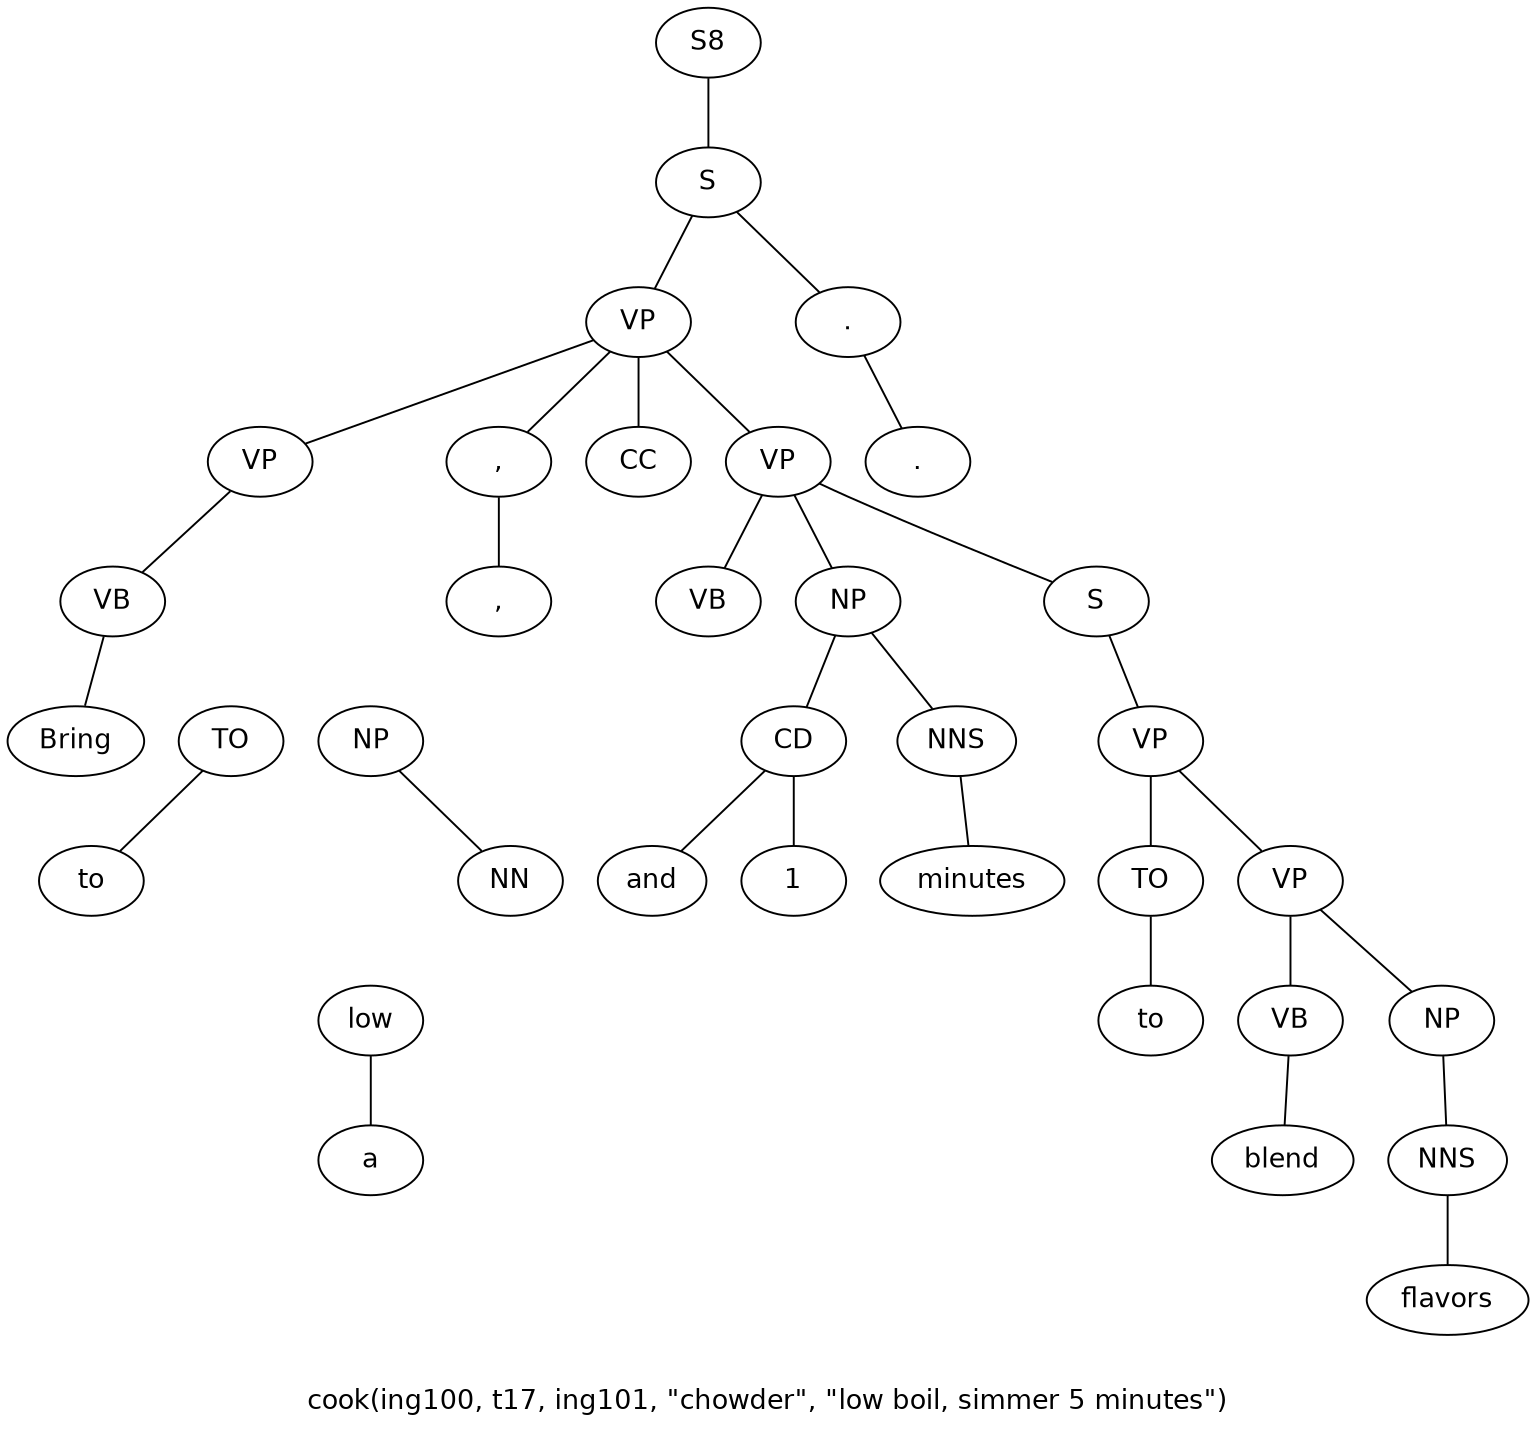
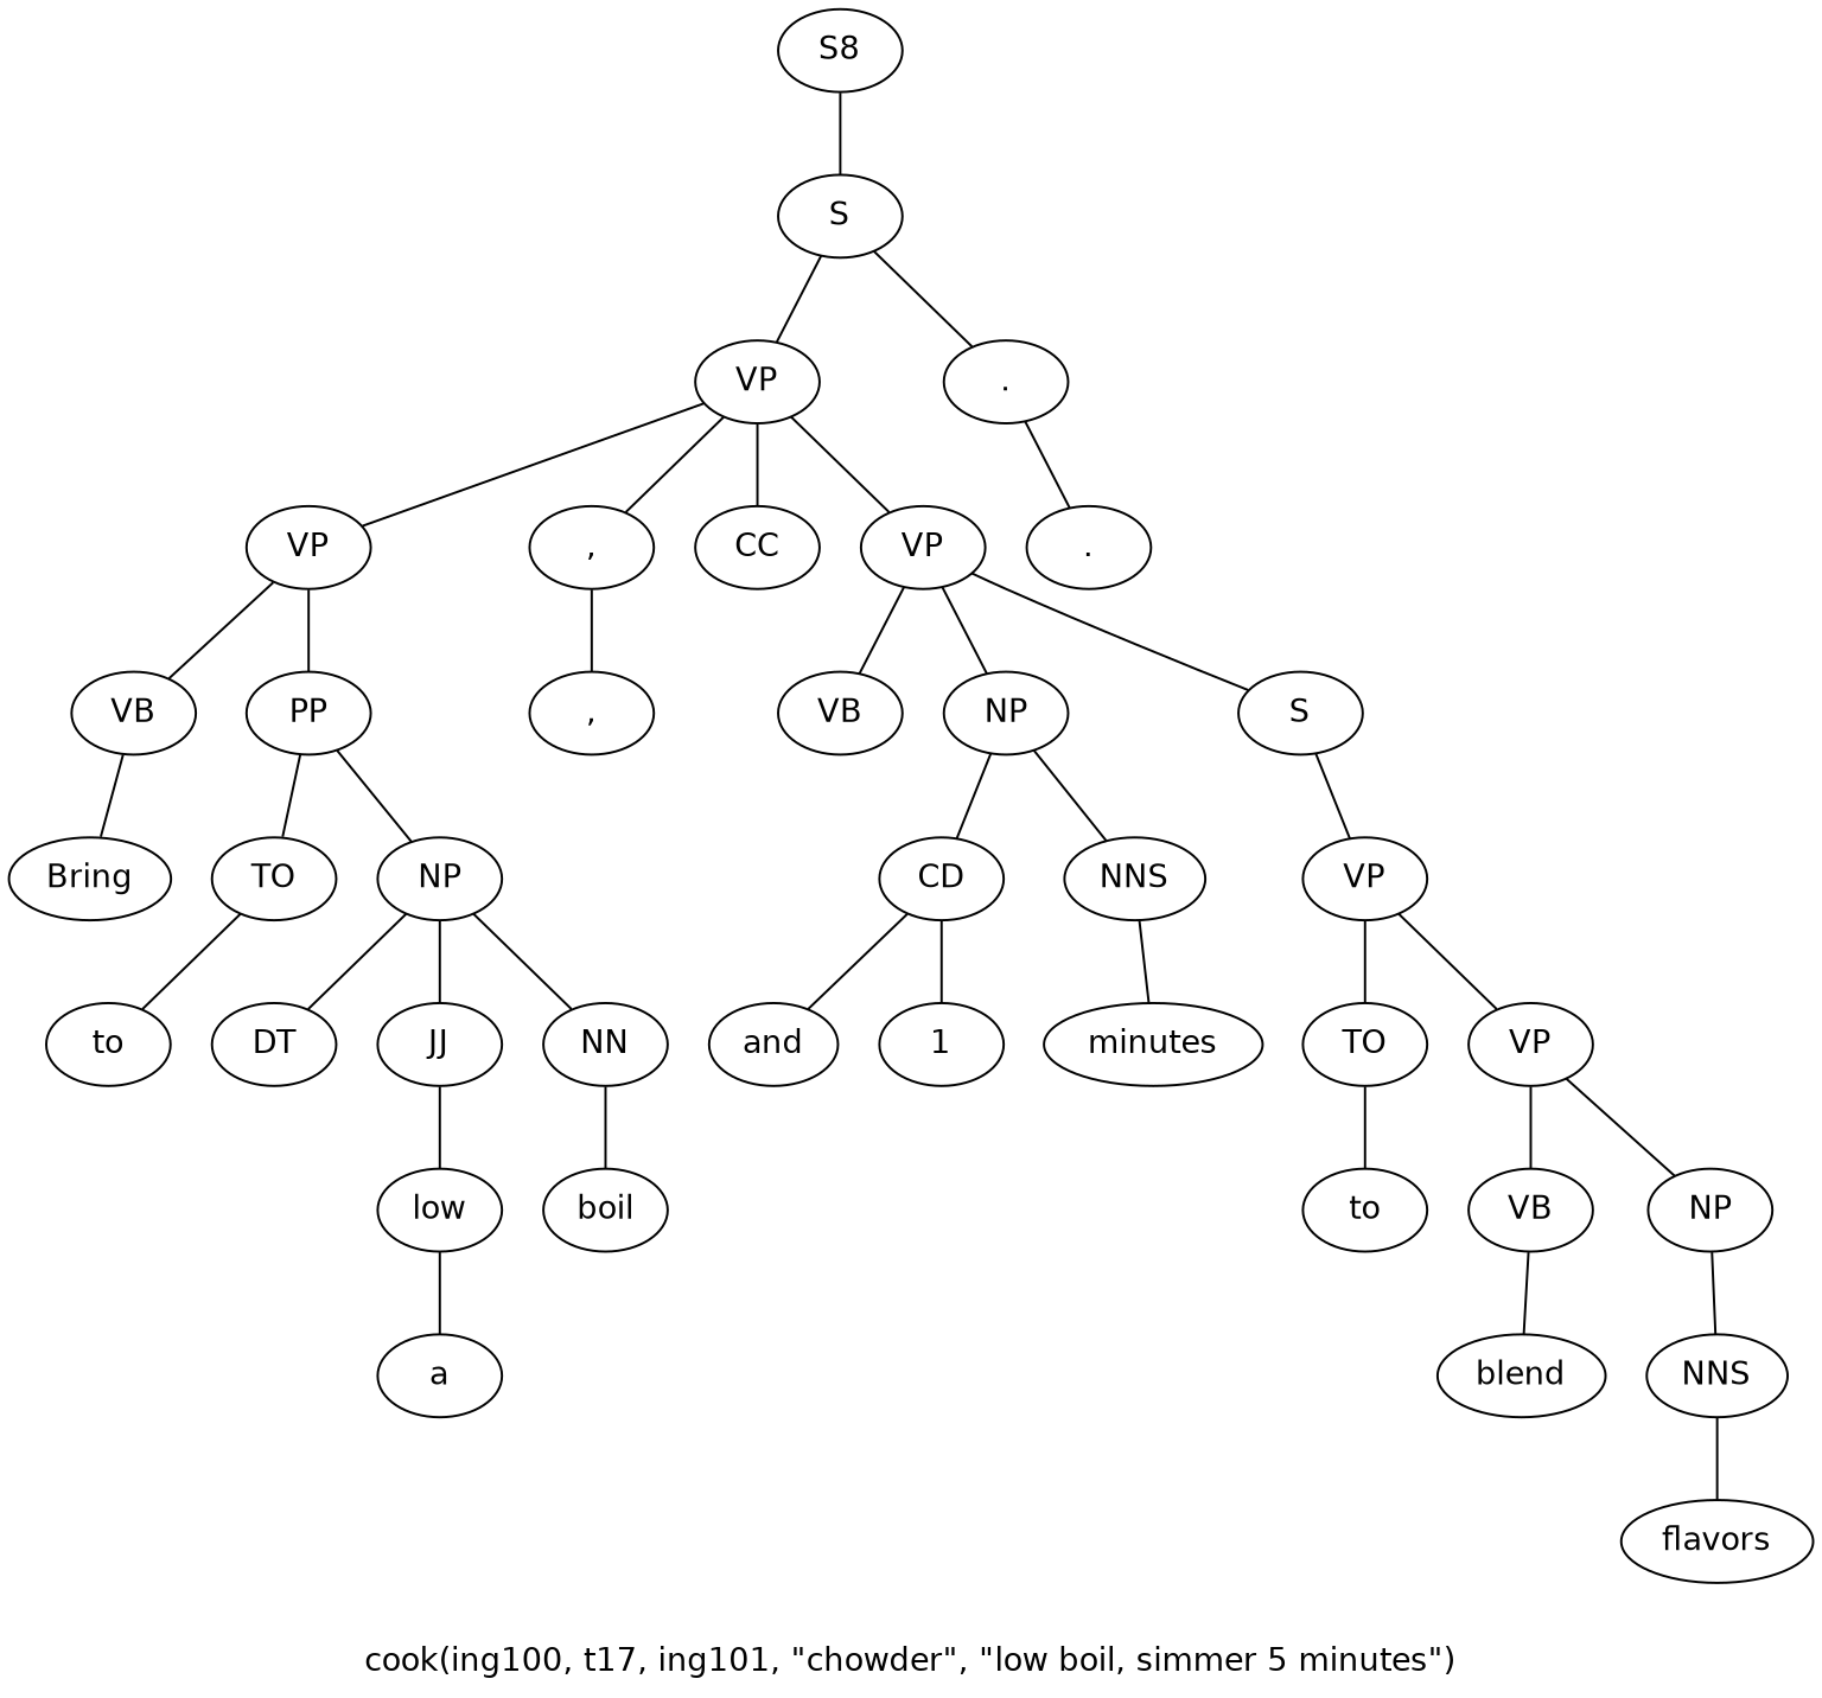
  graph {
    fontname="DejaVu Sans"
    label="cook(ing100, t17, ing101, \"chowder\", \"low boil, simmer 5 minutes\")"
    node [fontname="DejaVu Sans"]
    edge [fontname="DejaVu Sans"]
    n1 [label=S8]
    n2 [label=S]
    n3 [label=VP]
    n4 [label="."]
    n5 [label=VP]
    n6 [label=","]
    n7 [label=CC]
    n8 [label=VP]
    n9 [label="."]
    n10 [label=VB]
+   n11 [label=PP]
    n12 [label=","]
    n13 [label=VB]
    n14 [label=NP]
    n15 [label=S]
    n16 [label=Bring]
    n17 [label=TO]
    n18 [label=NP]
    n19 [label=to]
+   n20 [label=DT]
+   n21 [label=JJ]
    n22 [label=NN]
    n23 [label=low]
+   n24 [label=boil]
    n25 [label=a]
    n26 [label=and]
    n27 [label=CD]
    n28 [label=NNS]
    n29 [label=VP]
    n30 [label=1]
    n31 [label=minutes]
    n32 [label=TO]
    n33 [label=VP]
    n34 [label=to]
    n35 [label=VB]
    n36 [label=NP]
    n37 [label=blend]
    n38 [label=NNS]
    n39 [label=flavors]
    n1 -- n2
    n2 -- n3
    n2 -- n4
    n3 -- n5
    n3 -- n6
    n3 -- n7
    n3 -- n8
    n4 -- n9
    n5 -- n10
+   n5 -- n11
    n6 -- n12
    n8 -- n13
    n8 -- n14
    n8 -- n15
    n10 -- n16
+   n11 -- n17
+   n11 -- n18
    n14 -- n27
    n14 -- n28
    n15 -- n29
    n17 -- n19
+   n18 -- n20
+   n18 -- n21
    n18 -- n22
+   n21 -- n23
+   n22 -- n24
    n23 -- n25
    n27 -- n26
    n27 -- n30
    n28 -- n31
    n29 -- n32
    n29 -- n33
    n32 -- n34
    n33 -- n35
    n33 -- n36
    n35 -- n37
    n36 -- n38
    n38 -- n39
  }
